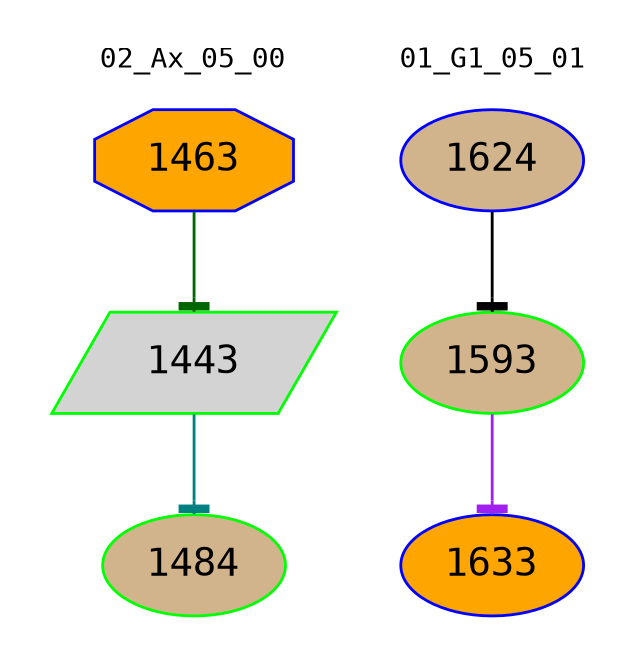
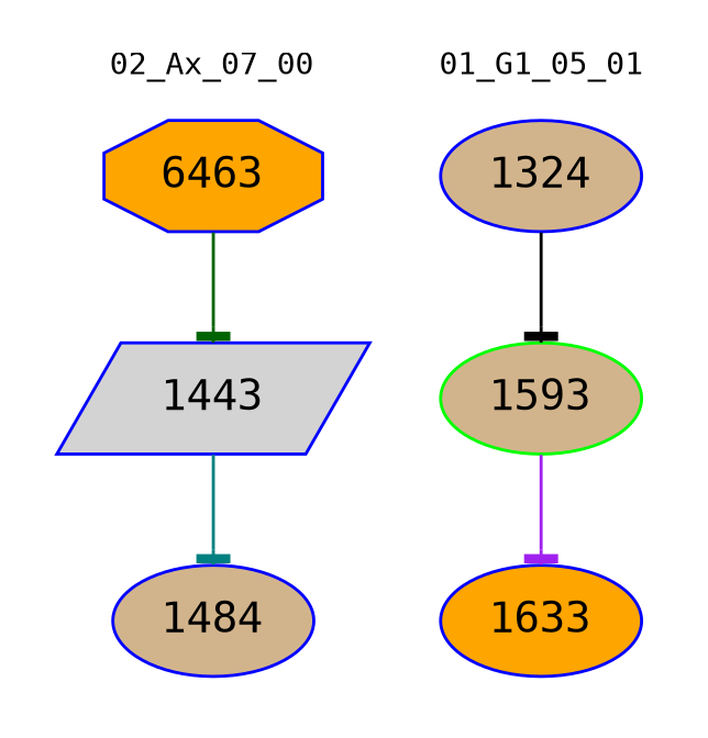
  digraph {
    fontname="DejaVu Sans Mono"
    node [color=blue fillcolor=tan fontname="DejaVu Sans Mono" shape=ellipse style=filled]
    edge [arrowhead=tee fontname="DejaVu Sans Mono"]
-   n1 [fillcolor=orange label=1463 shape=octagon]
-   n2 [color=green fillcolor=lightgrey label=1443 shape=parallelogram]
-   n3 [color=green label=1484]
-   n4 [label=1624]
+   n1 [fillcolor=orange label=6463 shape=octagon]
+   n2 [fillcolor=lightgrey label=1443 shape=parallelogram]
+   n3 [label=1484]
+   n4 [label=1324]
    n5 [color=green label=1593]
    n6 [fillcolor=orange label=1633]
    subgraph cluster_1 {
      color=white
      fontsize=10
-     label="02_Ax_05_00"
+     label="02_Ax_07_00"
      n1
      n2
      n3
    }
    subgraph cluster_2 {
      color=white
      fontsize=10
      label="01_G1_05_01"
      n4
      n5
      n6
    }
    n1 -> n2 [color=darkgreen]
    n2 -> n3 [color=teal]
    n4 -> n5 [color=black]
    n5 -> n6 [color=purple]
  }
